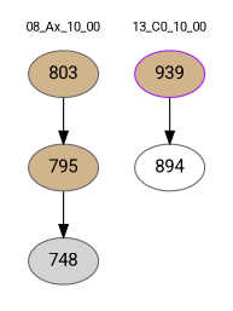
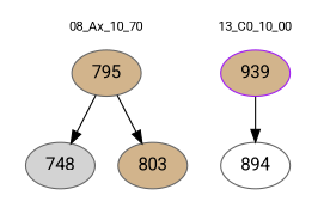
  digraph {
    fontname=Roboto
    node [color=gray40 fillcolor=tan fontname=Roboto style=filled]
    edge [color=black fontname=Roboto]
    n1 [label=795]
    n2 [fillcolor=lightgrey label=748]
    n3 [label=803]
    n4 [color=purple label=939]
    n5 [fillcolor=white label=894]
    subgraph cluster_1 {
      color=white
      fontsize=10
-     label="08_Ax_10_00"
+     label="08_Ax_10_70"
      n1
      n2
      n3
    }
    subgraph cluster_2 {
      color=white
      fontsize=10
      label="13_C0_10_00"
      n4
      n5
    }
    n1 -> n2
-   n3 -> n1
+   n1 -> n3
    n4 -> n5
  }
